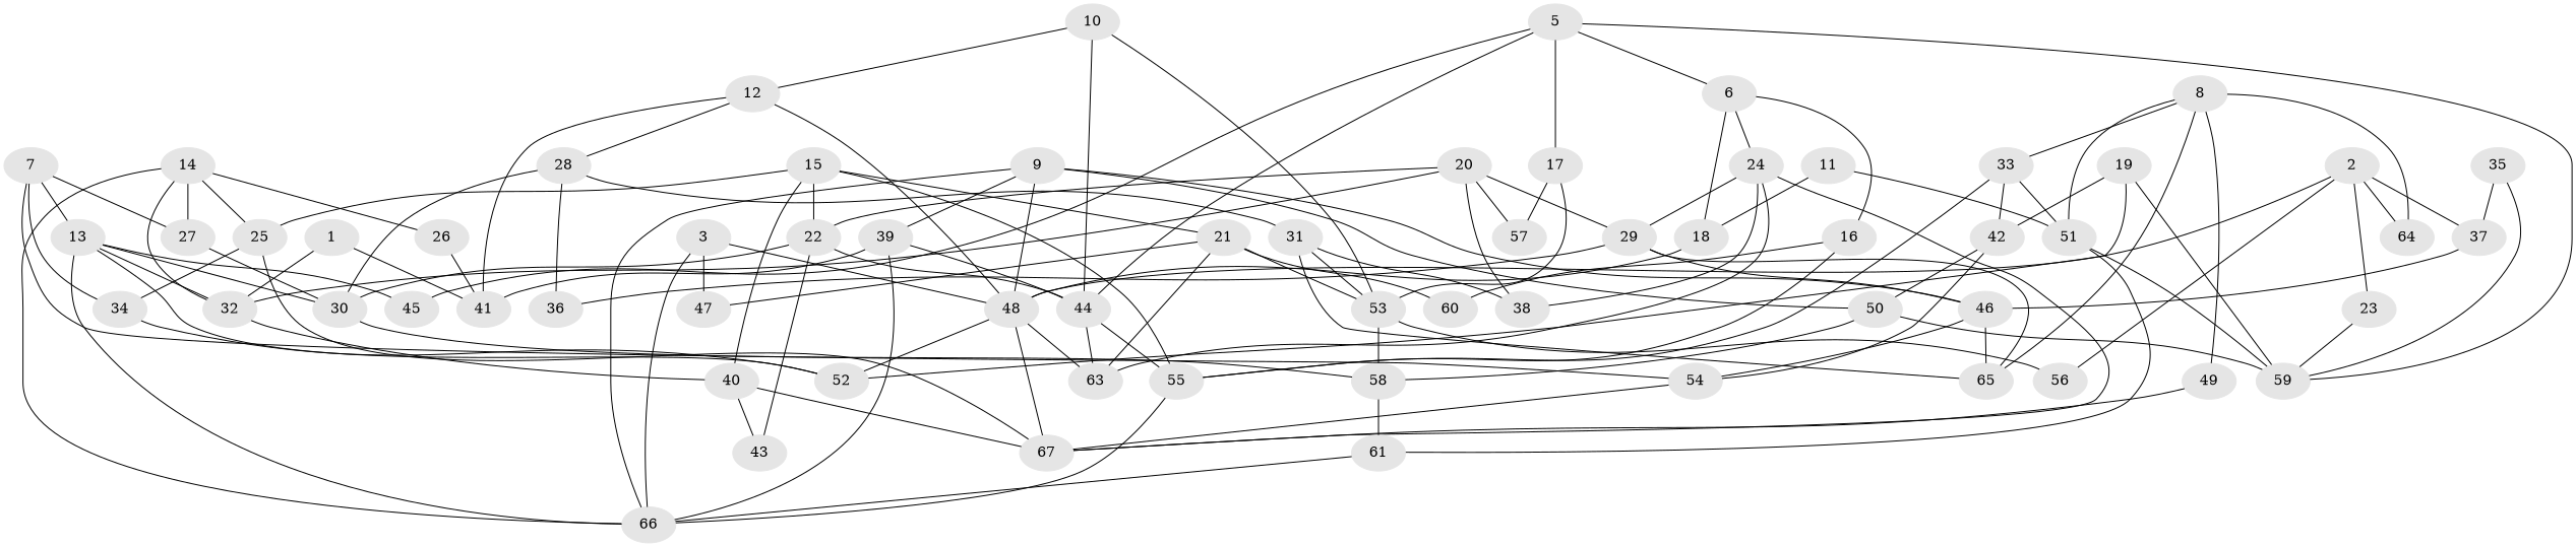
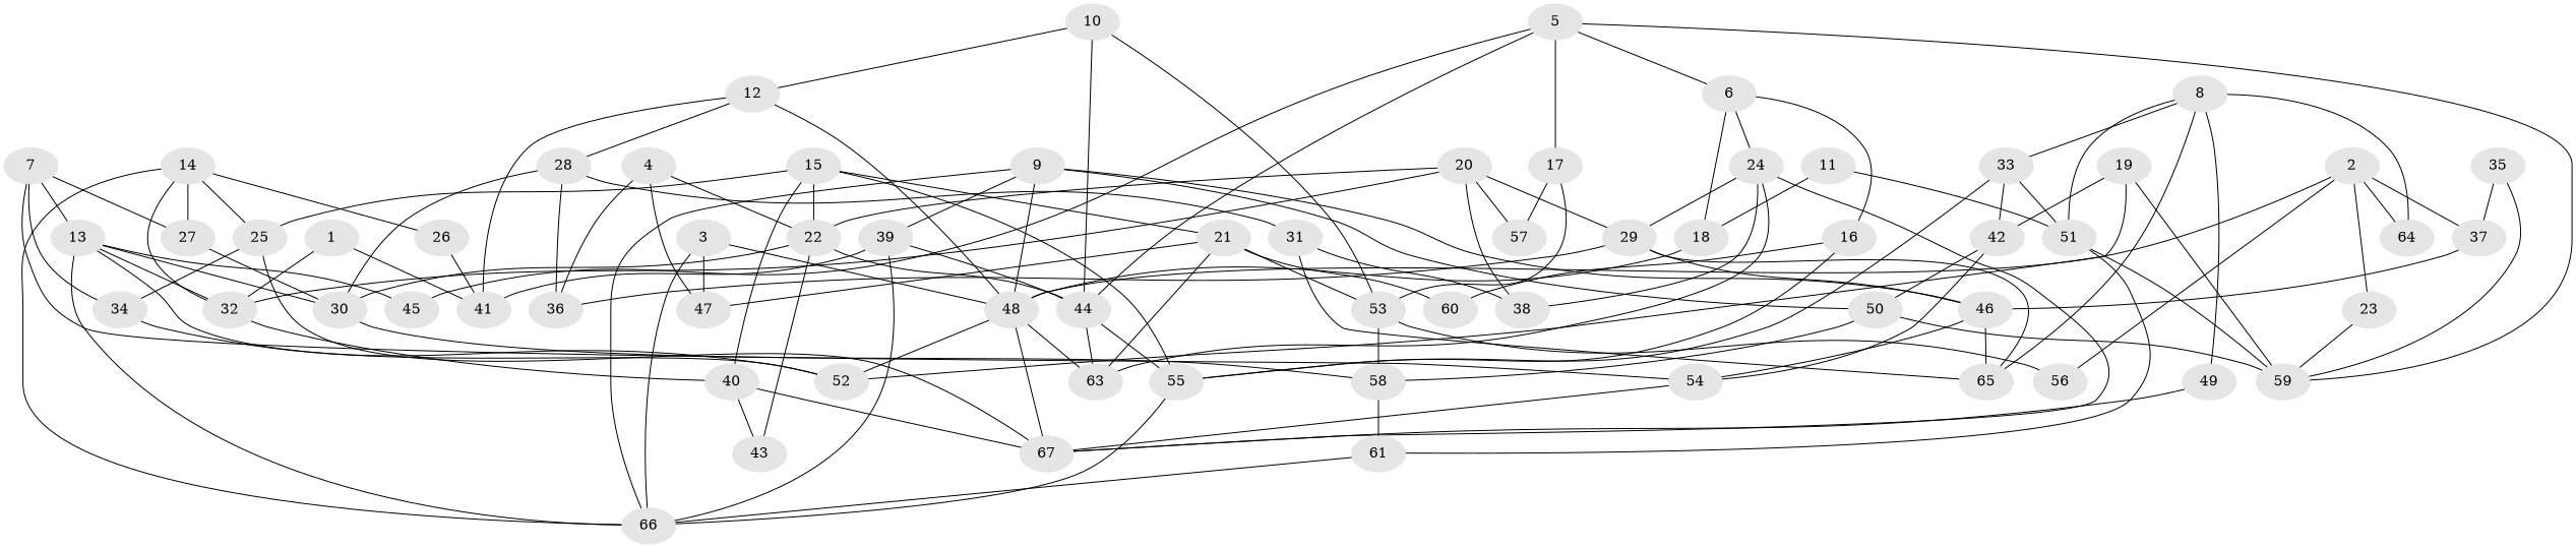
  graph {
    node [color=gray90 style=filled]
    1
    32
    41
    40
    2
    23
    37
    48
    56
    64
    59
    46
    52
    63
    67
    3
    47
    66
+   4
    22
    36
    44
    30
    43
    5
    6
    17
    45
    16
    18
    24
    53
    57
    55
    50
    58
    60
    29
    38
    7
    13
    27
    34
    54
    8
    33
    49
    51
    65
    42
    61
    9
    39
    10
    12
    28
    11
    31
    14
    25
    26
    15
    21
    19
    20
    35
    1 -- 32
    1 -- 41
    32 -- 40
    40 -- 67
    40 -- 43
    2 -- 23
    2 -- 37
    2 -- 48
    2 -- 56
    2 -- 64
    23 -- 59
    37 -- 46
    48 -- 52
    48 -- 63
    48 -- 67
    46 -- 54
    46 -- 65
    3 -- 48
    3 -- 47
    3 -- 66
+   4 -- 47
+   4 -- 22
+   4 -- 36
    22 -- 44
    22 -- 30
    22 -- 43
    44 -- 63
    44 -- 55
    30 -- 58
    5 -- 59
    5 -- 44
    5 -- 6
    5 -- 17
    5 -- 45
    6 -- 16
    6 -- 18
    6 -- 24
    17 -- 53
    17 -- 57
    16 -- 55
    16 -- 60
    18 -- 48
    24 -- 63
    24 -- 67
    24 -- 29
    24 -- 38
    53 -- 56
    53 -- 58
    55 -- 66
    50 -- 59
    50 -- 58
    58 -- 61
    29 -- 46
    29 -- 36
    29 -- 65
    7 -- 13
    7 -- 27
    7 -- 34
    7 -- 54
    13 -- 32
    13 -- 52
    13 -- 66
    13 -- 30
    13 -- 45
    27 -- 30
    34 -- 52
    54 -- 67
    8 -- 64
    8 -- 33
    8 -- 49
    8 -- 51
    8 -- 65
    33 -- 55
    33 -- 51
    33 -- 42
    49 -- 67
    51 -- 59
    51 -- 61
    42 -- 50
    42 -- 54
    61 -- 66
    9 -- 48
    9 -- 46
    9 -- 66
    9 -- 50
    9 -- 39
    39 -- 41
    39 -- 66
    39 -- 44
    10 -- 44
    10 -- 53
    10 -- 12
    12 -- 41
    12 -- 48
    12 -- 28
    28 -- 36
    28 -- 30
    28 -- 31
    11 -- 18
    11 -- 51
-   31 -- 53
    31 -- 38
    31 -- 65
    14 -- 32
    14 -- 66
    14 -- 27
    14 -- 25
    14 -- 26
    25 -- 67
    25 -- 34
    26 -- 41
    15 -- 40
    15 -- 22
    15 -- 55
    15 -- 25
    15 -- 21
    21 -- 63
    21 -- 47
    21 -- 53
    21 -- 60
    19 -- 59
    19 -- 52
    19 -- 42
    20 -- 32
    20 -- 22
    20 -- 57
    20 -- 29
    20 -- 38
    35 -- 37
    35 -- 59
  }
